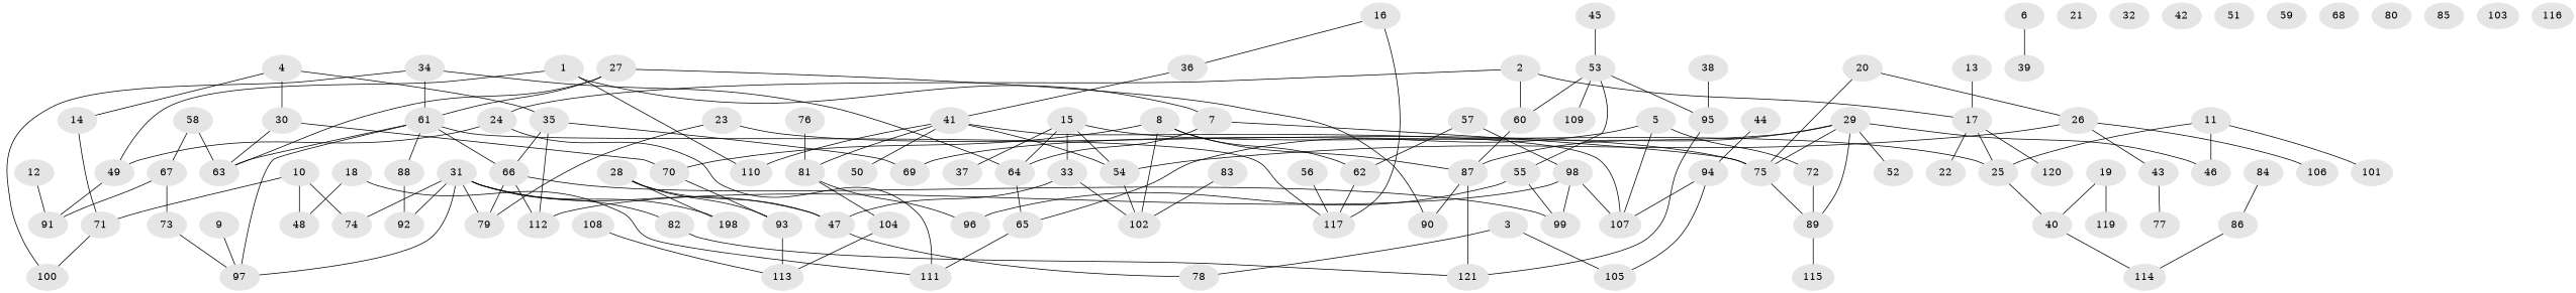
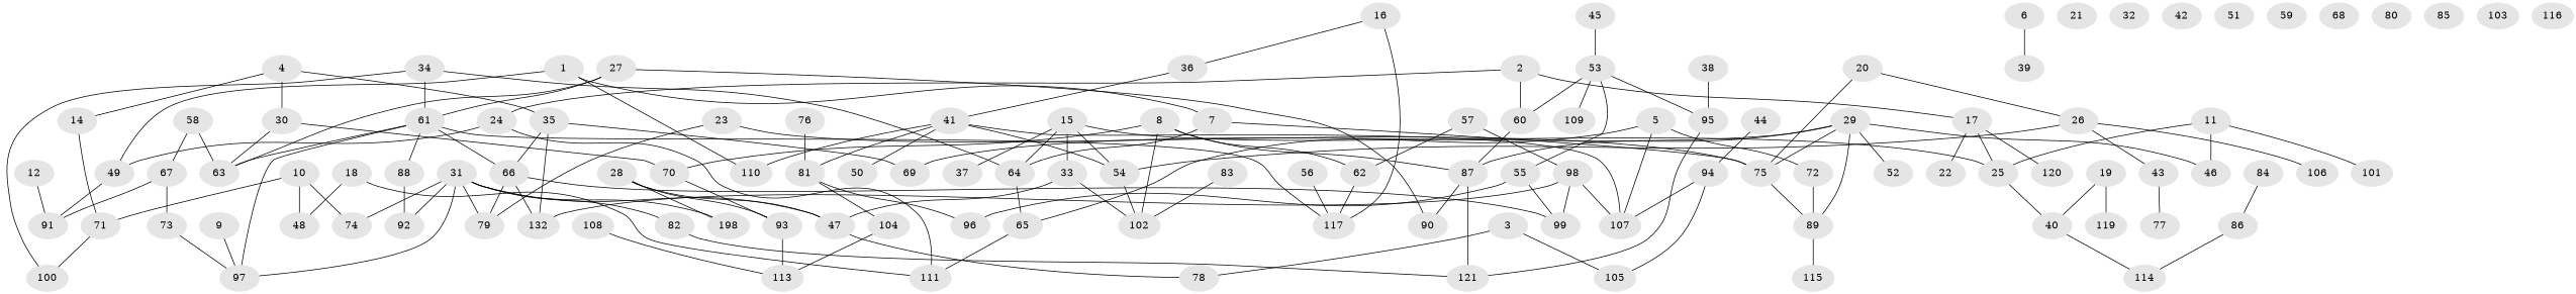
  graph {
    node [color=gray90 style=filled]
    1
    7
    49
    110
    64
    75
    91
    2
    17
    24
    60
    25
    22
    120
    111
    87
    3
    78
    105
    4
    14
    30
    35
    71
    70
    63
    69
    66
-   112
+   112 [label=132]
    5
    65
    72
    107
    89
    6
    39
    8
    62
    102
    117
    93
    90
    121
    9
    97
    10
    48
    74
    100
    11
    46
    101
    40
    12
-   13
    15
    33
    37
    54
    47
    16
    36
    41
    18
    19
    119
    114
    20
    26
    43
    106
    21
    23
    79
    77
    27
    61
    88
    28
    n80 [label=198]
    113
    29
    52
    115
    31
    82
    92
    32
    34
    99
    50
    81
    38
    95
    96
    104
    42
    44
    94
    45
    53
    55
    109
    51
    56
    57
    98
    58
    67
    73
    59
    68
    76
    80
    83
    84
    86
    85
    103
    108
    116
    1 -- 7
    1 -- 49
    1 -- 110
    7 -- 64
    7 -- 75
    49 -- 91
    64 -- 65
    75 -- 89
    2 -- 17
    2 -- 24
    2 -- 60
    17 -- 25
    17 -- 22
    17 -- 120
    24 -- 49
    24 -- 111
    60 -- 87
    25 -- 40
    87 -- 90
    87 -- 121
    3 -- 78
    3 -- 105
    4 -- 14
    4 -- 30
    4 -- 35
    14 -- 71
    30 -- 70
    30 -- 63
    35 -- 69
    35 -- 66
    35 -- 112
    71 -- 100
    70 -- 93
    66 -- 112
    66 -- 79
    66 -- 99
    5 -- 65
    5 -- 72
    5 -- 107
    65 -- 111
    72 -- 89
    89 -- 115
    6 -- 39
    8 -- 87
    8 -- 70
    8 -- 62
    8 -- 102
    62 -- 117
    93 -- 113
    9 -- 97
    10 -- 71
    10 -- 48
    10 -- 74
    11 -- 25
    11 -- 46
    11 -- 101
    40 -- 114
    12 -- 91
-   13 -- 17
    15 -- 64
    15 -- 25
    15 -- 33
    15 -- 37
    15 -- 54
    33 -- 102
    33 -- 47
    54 -- 102
    47 -- 78
    16 -- 117
    16 -- 36
    36 -- 41
    41 -- 110
    41 -- 107
    41 -- 54
    41 -- 50
    41 -- 81
    18 -- 111
    18 -- 48
    19 -- 40
    19 -- 119
    20 -- 75
    20 -- 26
    26 -- 54
    26 -- 43
    26 -- 106
    43 -- 77
    23 -- 75
    23 -- 79
    27 -- 63
    27 -- 90
    27 -- 61
    61 -- 63
    61 -- 66
    61 -- 117
    61 -- 97
    61 -- 88
    88 -- 92
    28 -- 93
    28 -- 47
    28 -- n80
    29 -- 75
    29 -- 87
    29 -- 69
    29 -- 89
    29 -- 46
    29 -- 52
    31 -- 97
    31 -- 74
    31 -- 47
    31 -- 79
    31 -- n80
    31 -- 82
    31 -- 92
    82 -- 121
    34 -- 64
    34 -- 100
    34 -- 61
    81 -- 96
    81 -- 104
    38 -- 95
    95 -- 121
    104 -- 113
    44 -- 94
    94 -- 105
    94 -- 107
    45 -- 53
    53 -- 60
    53 -- 95
    53 -- 55
    53 -- 109
    55 -- 99
    55 -- 96
    56 -- 117
    57 -- 62
    57 -- 98
    98 -- 112
    98 -- 107
    98 -- 99
    58 -- 63
    58 -- 67
    67 -- 91
    67 -- 73
    73 -- 97
    76 -- 81
    83 -- 102
    84 -- 86
    86 -- 114
    108 -- 113
  }
